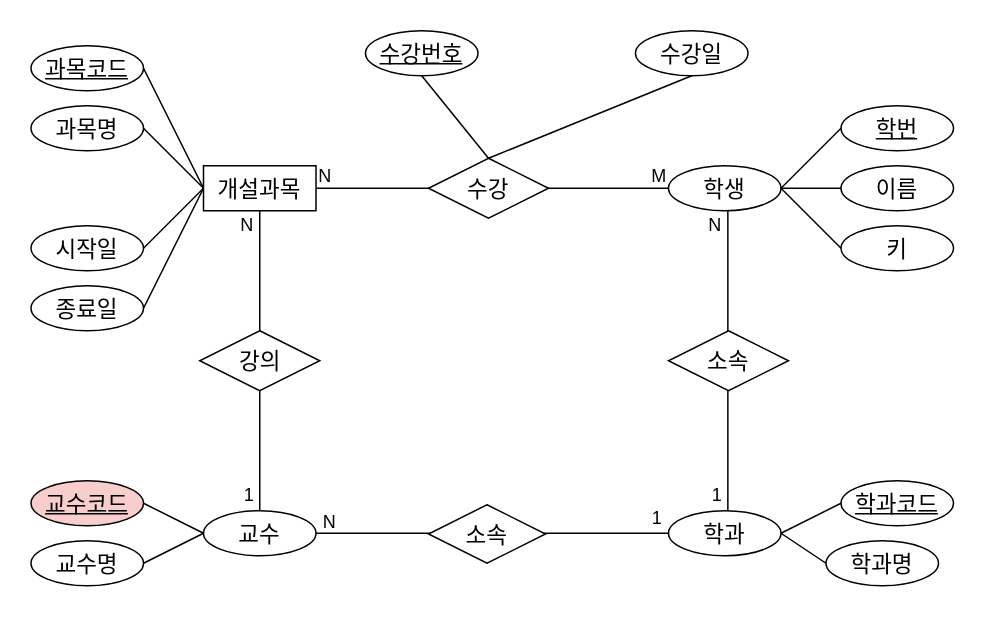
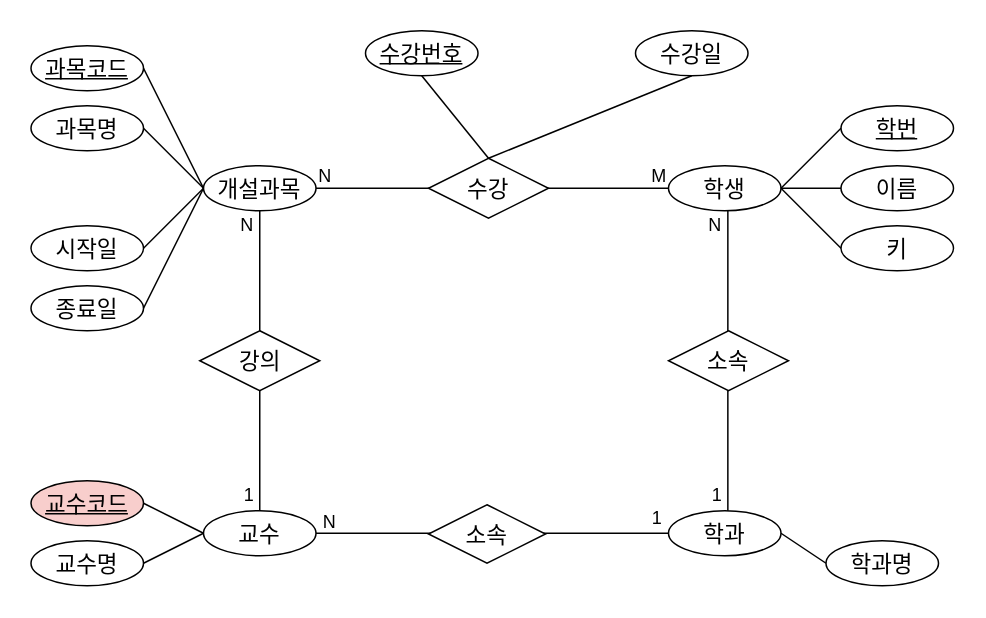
  <mxCell id="0" />
  <mxCell id="1" parent="0" />
  <mxCell id="2" value="학생" style="ellipse;whiteSpace=wrap;html=1;align=center;fontSize=15;" parent="1" vertex="1"><mxGeometry x="445" y="110" width="75" height="30" as="geometry" /></mxCell>
  <mxCell id="3" value="학과" style="ellipse;whiteSpace=wrap;html=1;align=center;fontSize=15;" parent="1" vertex="1"><mxGeometry x="445" y="340" width="75" height="30" as="geometry" /></mxCell>
  <mxCell id="4" value="이름" style="ellipse;whiteSpace=wrap;html=1;align=center;fontSize=15;" parent="1" vertex="1"><mxGeometry x="560" y="110" width="75" height="30" as="geometry" /></mxCell>
  <mxCell id="5" value="키" style="ellipse;whiteSpace=wrap;html=1;align=center;fontSize=15;" parent="1" vertex="1"><mxGeometry x="560" y="150" width="75" height="30" as="geometry" /></mxCell>
  <mxCell id="6" value="학번" style="ellipse;whiteSpace=wrap;html=1;align=center;fontStyle=4;fontSize=15;" parent="1" vertex="1"><mxGeometry x="560" y="70" width="75" height="30" as="geometry" /></mxCell>
- <mxCell id="7" value="학과코드" style="ellipse;whiteSpace=wrap;html=1;align=center;fontStyle=4;fontSize=15;" parent="1" vertex="1"><mxGeometry x="560" y="320" width="75" height="30" as="geometry" /></mxCell>
  <mxCell id="8" value="학과명" style="ellipse;whiteSpace=wrap;html=1;align=center;fontSize=15;" parent="1" vertex="1"><mxGeometry x="550" y="360" width="75" height="30" as="geometry" /></mxCell>
  <mxCell id="9" value="교수" style="ellipse;whiteSpace=wrap;html=1;align=center;fontSize=15;" parent="1" vertex="1"><mxGeometry x="135" y="340" width="75" height="30" as="geometry" /></mxCell>
  <mxCell id="10" value="교수명" style="ellipse;whiteSpace=wrap;html=1;align=center;fontSize=15;" parent="1" vertex="1"><mxGeometry x="20" y="360" width="75" height="30" as="geometry" /></mxCell>
  <mxCell id="11" value="교수코드" style="ellipse;whiteSpace=wrap;html=1;align=center;fontStyle=4;fontSize=15;fillColor=#f8cecc;" parent="1" vertex="1"><mxGeometry x="20" y="320" width="75" height="30" as="geometry" /></mxCell>
- <mxCell id="12" value="개설과목" style="whiteSpace=wrap;html=1;align=center;fontSize=15;rounded=0;" parent="1" vertex="1"><mxGeometry x="135" y="110" width="75" height="30" as="geometry" /></mxCell>
+ <mxCell id="12" value="개설과목" style="ellipse;whiteSpace=wrap;html=1;align=center;fontSize=15;" parent="1" vertex="1"><mxGeometry x="135" y="110" width="75" height="30" as="geometry" /></mxCell>
  <mxCell id="13" value="과목명" style="ellipse;whiteSpace=wrap;html=1;align=center;fontSize=15;" parent="1" vertex="1"><mxGeometry x="20" y="70" width="75" height="30" as="geometry" /></mxCell>
  <mxCell id="14" value="시작일" style="ellipse;whiteSpace=wrap;html=1;align=center;fontSize=15;" parent="1" vertex="1"><mxGeometry x="20" y="150" width="75" height="30" as="geometry" /></mxCell>
  <mxCell id="15" value="과목코드" style="ellipse;whiteSpace=wrap;html=1;align=center;fontStyle=4;fontSize=15;" parent="1" vertex="1"><mxGeometry x="20" y="30" width="75" height="30" as="geometry" /></mxCell>
  <mxCell id="16" value="종료일" style="ellipse;whiteSpace=wrap;html=1;align=center;fontSize=15;" parent="1" vertex="1"><mxGeometry x="20" y="190" width="75" height="30" as="geometry" /></mxCell>
  <mxCell id="17" value="" style="endArrow=none;html=1;rounded=0;exitX=0;exitY=0.5;exitDx=0;exitDy=0;entryX=1;entryY=0.5;entryDx=0;entryDy=0;" parent="1" source="12" target="15" edge="1"><mxGeometry relative="1" as="geometry"><mxPoint x="175" y="80" as="sourcePoint" /><mxPoint x="335" y="80" as="targetPoint" /></mxGeometry></mxCell>
  <mxCell id="18" value="" style="endArrow=none;html=1;rounded=0;exitX=0;exitY=0.5;exitDx=0;exitDy=0;entryX=1;entryY=0.5;entryDx=0;entryDy=0;" parent="1" source="12" target="13" edge="1"><mxGeometry relative="1" as="geometry"><mxPoint x="-10" y="135" as="sourcePoint" /><mxPoint x="30" y="55" as="targetPoint" /></mxGeometry></mxCell>
  <mxCell id="19" value="" style="endArrow=none;html=1;rounded=0;exitX=0;exitY=0.5;exitDx=0;exitDy=0;entryX=1;entryY=0.5;entryDx=0;entryDy=0;" parent="1" source="12" target="14" edge="1"><mxGeometry relative="1" as="geometry"><mxPoint x="-10" y="135" as="sourcePoint" /><mxPoint x="30" y="135" as="targetPoint" /></mxGeometry></mxCell>
  <mxCell id="20" value="" style="endArrow=none;html=1;rounded=0;exitX=0;exitY=0.5;exitDx=0;exitDy=0;entryX=1;entryY=0.5;entryDx=0;entryDy=0;" parent="1" source="12" target="16" edge="1"><mxGeometry relative="1" as="geometry"><mxPoint x="-10" y="135" as="sourcePoint" /><mxPoint x="30" y="175" as="targetPoint" /></mxGeometry></mxCell>
  <mxCell id="21" value="" style="endArrow=none;html=1;rounded=0;exitX=0;exitY=0.5;exitDx=0;exitDy=0;entryX=1;entryY=0.5;entryDx=0;entryDy=0;" parent="1" source="9" target="11" edge="1"><mxGeometry relative="1" as="geometry"><mxPoint x="-10" y="625" as="sourcePoint" /><mxPoint x="30" y="545" as="targetPoint" /></mxGeometry></mxCell>
  <mxCell id="22" value="" style="endArrow=none;html=1;rounded=0;exitX=0;exitY=0.5;exitDx=0;exitDy=0;entryX=1;entryY=0.5;entryDx=0;entryDy=0;" parent="1" source="9" target="10" edge="1"><mxGeometry relative="1" as="geometry"><mxPoint x="-10" y="365" as="sourcePoint" /><mxPoint x="30" y="365" as="targetPoint" /></mxGeometry></mxCell>
  <mxCell id="23" value="" style="endArrow=none;html=1;rounded=0;exitX=1;exitY=0.5;exitDx=0;exitDy=0;entryX=0;entryY=0.5;entryDx=0;entryDy=0;" parent="1" source="2" target="6" edge="1"><mxGeometry relative="1" as="geometry"><mxPoint x="200" y="125" as="sourcePoint" /><mxPoint x="240" y="165" as="targetPoint" /></mxGeometry></mxCell>
  <mxCell id="24" value="" style="endArrow=none;html=1;rounded=0;exitX=1;exitY=0.5;exitDx=0;exitDy=0;entryX=0;entryY=0.5;entryDx=0;entryDy=0;" parent="1" source="2" target="4" edge="1"><mxGeometry relative="1" as="geometry"><mxPoint x="530" y="135" as="sourcePoint" /><mxPoint x="570" y="115" as="targetPoint" /></mxGeometry></mxCell>
  <mxCell id="25" value="" style="endArrow=none;html=1;rounded=0;exitX=1;exitY=0.5;exitDx=0;exitDy=0;entryX=0;entryY=0.5;entryDx=0;entryDy=0;" parent="1" source="2" target="5" edge="1"><mxGeometry relative="1" as="geometry"><mxPoint x="530" y="135" as="sourcePoint" /><mxPoint x="570" y="155" as="targetPoint" /></mxGeometry></mxCell>
- <mxCell id="26" value="" style="endArrow=none;html=1;rounded=0;exitX=1;exitY=0.5;exitDx=0;exitDy=0;entryX=0;entryY=0.5;entryDx=0;entryDy=0;" parent="1" source="3" target="7" edge="1"><mxGeometry relative="1" as="geometry"><mxPoint x="530" y="185" as="sourcePoint" /><mxPoint x="570" y="245" as="targetPoint" /></mxGeometry></mxCell>
  <mxCell id="27" value="" style="endArrow=none;html=1;rounded=0;exitX=1;exitY=0.5;exitDx=0;exitDy=0;entryX=0;entryY=0.5;entryDx=0;entryDy=0;" parent="1" source="3" target="8" edge="1"><mxGeometry relative="1" as="geometry"><mxPoint x="530" y="365" as="sourcePoint" /><mxPoint x="570" y="345" as="targetPoint" /></mxGeometry></mxCell>
  <mxCell id="28" value="" style="endArrow=none;html=1;rounded=0;exitX=1;exitY=0.5;exitDx=0;exitDy=0;entryX=0;entryY=0.5;entryDx=0;entryDy=0;" parent="1" source="12" target="2" edge="1"><mxGeometry relative="1" as="geometry"><mxPoint x="213" y="96" as="sourcePoint" /><mxPoint x="373" y="96" as="targetPoint" /></mxGeometry></mxCell>
  <mxCell id="29" value="N" style="resizable=0;html=1;whiteSpace=wrap;align=left;verticalAlign=bottom;" parent="28" connectable="0" vertex="1"><mxGeometry x="-1" relative="1" as="geometry" /></mxCell>
  <mxCell id="30" value="M" style="resizable=0;html=1;whiteSpace=wrap;align=right;verticalAlign=bottom;" parent="28" connectable="0" vertex="1"><mxGeometry x="1" relative="1" as="geometry" /></mxCell>
  <mxCell id="31" value="수강" style="shape=rhombus;perimeter=rhombusPerimeter;whiteSpace=wrap;html=1;align=center;fontSize=15;" parent="1" vertex="1"><mxGeometry x="285" y="105" width="80" height="40" as="geometry" /></mxCell>
  <mxCell id="32" value="" style="endArrow=none;html=1;rounded=0;exitX=0.5;exitY=1;exitDx=0;exitDy=0;entryX=0.5;entryY=0;entryDx=0;entryDy=0;" parent="1" source="12" target="9" edge="1"><mxGeometry relative="1" as="geometry"><mxPoint x="283" y="206" as="sourcePoint" /><mxPoint x="443" y="206" as="targetPoint" /></mxGeometry></mxCell>
  <mxCell id="33" value="N" style="resizable=0;html=1;whiteSpace=wrap;align=left;verticalAlign=bottom;" parent="32" connectable="0" vertex="1"><mxGeometry x="-1" relative="1" as="geometry"><mxPoint x="-15" y="18" as="offset" /></mxGeometry></mxCell>
  <mxCell id="34" value="1" style="resizable=0;html=1;whiteSpace=wrap;align=right;verticalAlign=bottom;" parent="32" connectable="0" vertex="1"><mxGeometry x="1" relative="1" as="geometry"><mxPoint x="-3" y="-2" as="offset" /></mxGeometry></mxCell>
  <mxCell id="35" value="" style="endArrow=none;html=1;rounded=0;exitX=0.5;exitY=1;exitDx=0;exitDy=0;entryX=0.5;entryY=0;entryDx=0;entryDy=0;" parent="1" edge="1"><mxGeometry relative="1" as="geometry"><mxPoint x="484.57" y="140" as="sourcePoint" /><mxPoint x="484.57" y="340" as="targetPoint" /></mxGeometry></mxCell>
  <mxCell id="36" value="N" style="resizable=0;html=1;whiteSpace=wrap;align=left;verticalAlign=bottom;" parent="35" connectable="0" vertex="1"><mxGeometry x="-1" relative="1" as="geometry"><mxPoint x="-15" y="18" as="offset" /></mxGeometry></mxCell>
  <mxCell id="37" value="1" style="resizable=0;html=1;whiteSpace=wrap;align=right;verticalAlign=bottom;" parent="35" connectable="0" vertex="1"><mxGeometry x="1" relative="1" as="geometry"><mxPoint x="-3" y="-2" as="offset" /></mxGeometry></mxCell>
  <mxCell id="38" value="소속" style="shape=rhombus;perimeter=rhombusPerimeter;whiteSpace=wrap;html=1;align=center;fontSize=15;" parent="1" vertex="1"><mxGeometry x="445" y="220" width="80" height="40" as="geometry" /></mxCell>
  <mxCell id="39" value="강의" style="shape=rhombus;perimeter=rhombusPerimeter;whiteSpace=wrap;html=1;align=center;fontSize=15;" parent="1" vertex="1"><mxGeometry x="132.5" y="220" width="80" height="40" as="geometry" /></mxCell>
  <mxCell id="40" value="" style="endArrow=none;html=1;rounded=0;exitX=1;exitY=0.5;exitDx=0;exitDy=0;entryX=0;entryY=0.5;entryDx=0;entryDy=0;" parent="1" source="9" target="3" edge="1"><mxGeometry relative="1" as="geometry"><mxPoint x="273" y="235" as="sourcePoint" /><mxPoint x="273" y="435" as="targetPoint" /></mxGeometry></mxCell>
  <mxCell id="41" value="N" style="resizable=0;html=1;whiteSpace=wrap;align=left;verticalAlign=bottom;" parent="40" connectable="0" vertex="1"><mxGeometry x="-1" relative="1" as="geometry"><mxPoint x="3" y="1" as="offset" /></mxGeometry></mxCell>
  <mxCell id="42" value="1" style="resizable=0;html=1;whiteSpace=wrap;align=right;verticalAlign=bottom;" parent="40" connectable="0" vertex="1"><mxGeometry x="1" relative="1" as="geometry"><mxPoint x="-3" y="-2" as="offset" /></mxGeometry></mxCell>
  <mxCell id="43" value="소속" style="shape=rhombus;perimeter=rhombusPerimeter;whiteSpace=wrap;html=1;align=center;fontSize=15;" parent="1" vertex="1"><mxGeometry x="285" y="336" width="78" height="39" as="geometry" /></mxCell>
  <mxCell id="44" value="수강번호" style="ellipse;whiteSpace=wrap;html=1;align=center;fontStyle=4;fontSize=15;" parent="1" vertex="1"><mxGeometry x="243" y="20" width="75" height="30" as="geometry" /></mxCell>
  <mxCell id="45" value="수강일" style="ellipse;whiteSpace=wrap;html=1;align=center;fontSize=15;" parent="1" vertex="1"><mxGeometry x="423" y="20" width="75" height="30" as="geometry" /></mxCell>
  <mxCell id="46" value="" style="endArrow=none;html=1;rounded=0;exitX=0.5;exitY=1;exitDx=0;exitDy=0;entryX=0.5;entryY=0;entryDx=0;entryDy=0;" parent="1" source="45" target="31" edge="1"><mxGeometry relative="1" as="geometry"><mxPoint x="335" y="60" as="sourcePoint" /><mxPoint x="335" y="115" as="targetPoint" /></mxGeometry></mxCell>
  <mxCell id="47" value="" style="endArrow=none;html=1;rounded=0;exitX=0.5;exitY=1;exitDx=0;exitDy=0;entryX=0.5;entryY=0;entryDx=0;entryDy=0;" parent="1" source="44" target="31" edge="1"><mxGeometry relative="1" as="geometry"><mxPoint x="419" y="60" as="sourcePoint" /><mxPoint x="335" y="115" as="targetPoint" /></mxGeometry></mxCell>
